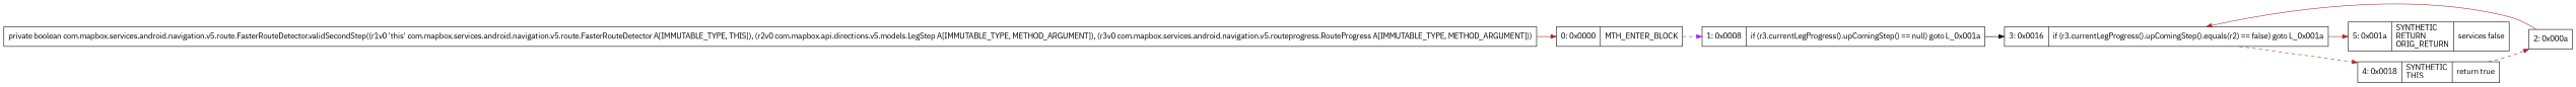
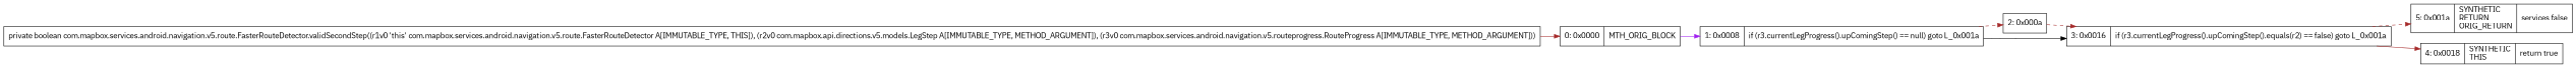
  digraph {
    fontname="IBM Plex Sans"
    rankdir=LR
    node [fontname="IBM Plex Sans" shape=record]
    edge [color=brown fontname="IBM Plex Sans"]
-   n1 [label="{0\:\ 0x0000|MTH_ENTER_BLOCK\l}"]
+   n1 [label="{0\:\ 0x0000|MTH_ORIG_BLOCK\l}"]
    n2 [label="{1\:\ 0x0008|if (r3.currentLegProgress().upComingStep() == null) goto L_0x001a\l}"]
    n3 [label="{2\:\ 0x000a}"]
    n4 [label="{3\:\ 0x0016|if (r3.currentLegProgress().upComingStep().equals(r2) == false) goto L_0x001a\l}"]
    n5 [label="{5\:\ 0x001a|SYNTHETIC\lRETURN\lORIG_RETURN\l|services false\l}"]
    n6 [label="{4\:\ 0x0018|SYNTHETIC\lTHIS\l|return true\l}"]
    n7 [label="{private boolean com.mapbox.services.android.navigation.v5.route.FasterRouteDetector.validSecondStep((r1v0 'this' com.mapbox.services.android.navigation.v5.route.FasterRouteDetector A[IMMUTABLE_TYPE, THIS]), (r2v0 com.mapbox.api.directions.v5.models.LegStep A[IMMUTABLE_TYPE, METHOD_ARGUMENT]), (r3v0 com.mapbox.services.android.navigation.v5.routeprogress.RouteProgress A[IMMUTABLE_TYPE, METHOD_ARGUMENT])) }"]
-   n1 -> n2 [color=purple style=dashed]
-   n6 -> n3 [style=dashed]
+   n1 -> n2 [color=purple]
+   n2 -> n3 [style=dashed]
    n2 -> n4 [color=black]
-   n3 -> n4
-   n4 -> n5
-   n4 -> n6 [style=dashed]
+   n3 -> n4 [style=dashed]
+   n4 -> n5 [style=dashed]
+   n4 -> n6 [style=solid]
    n7 -> n1
  }
